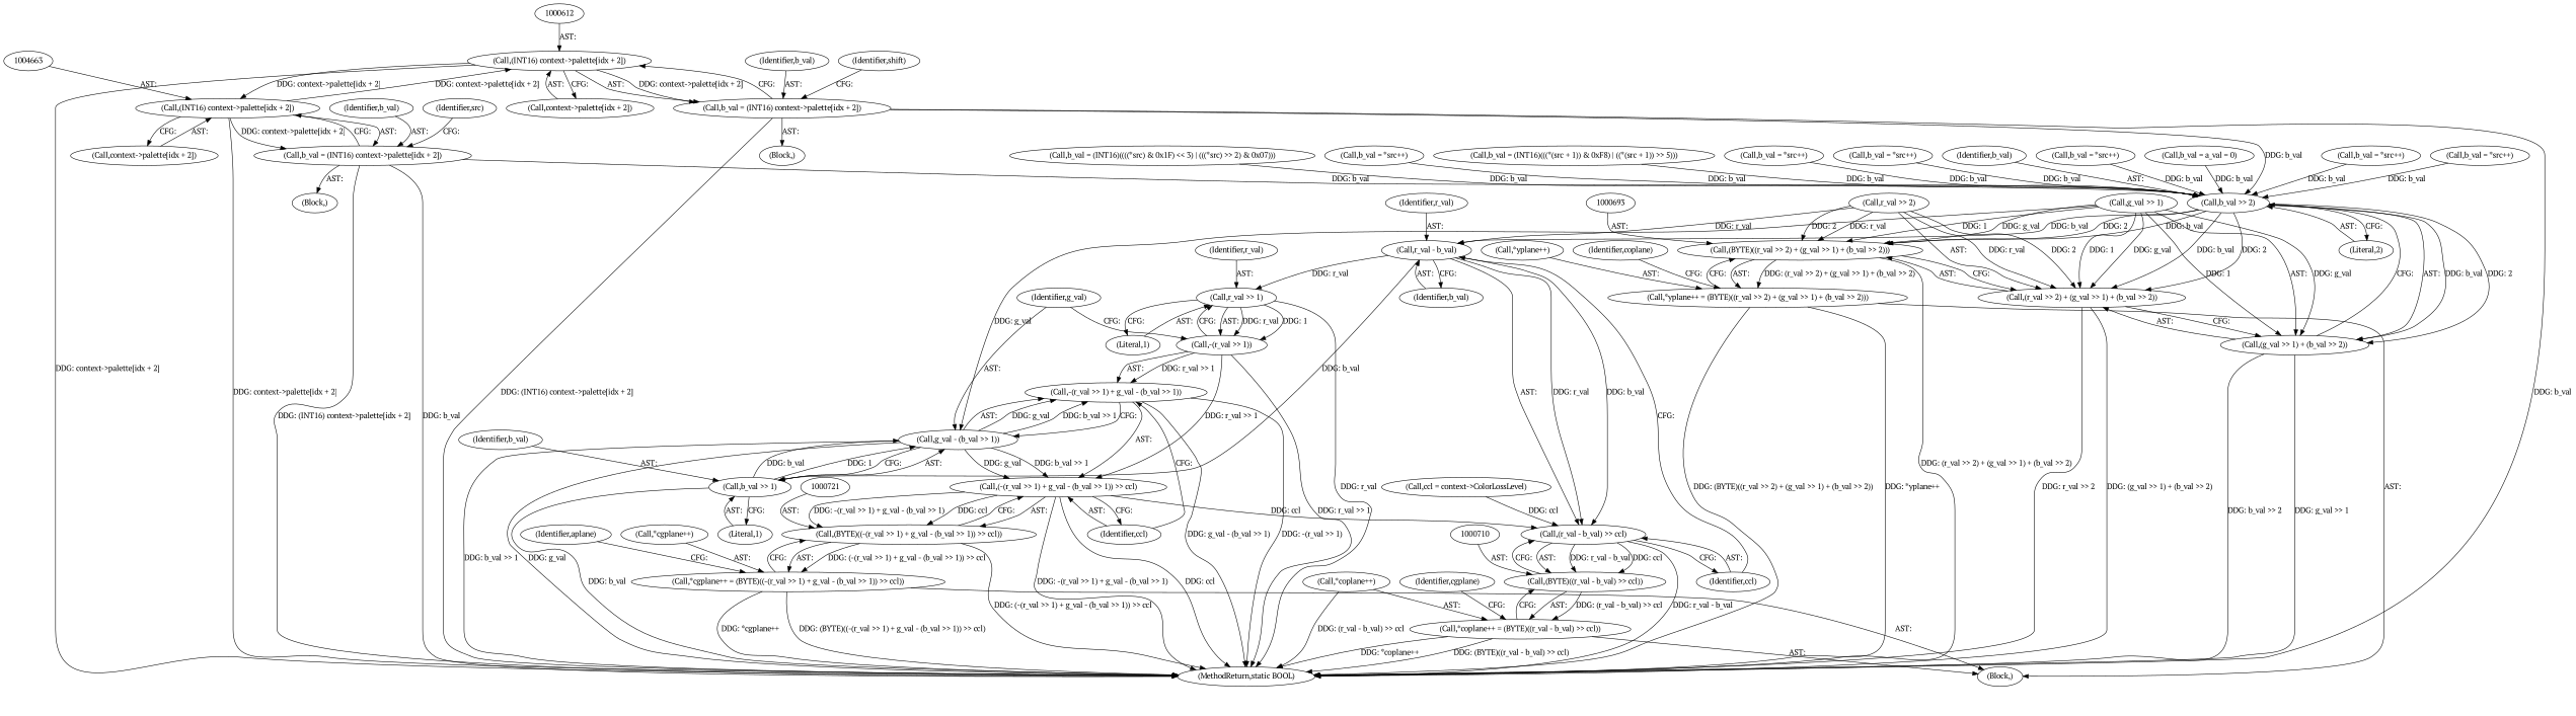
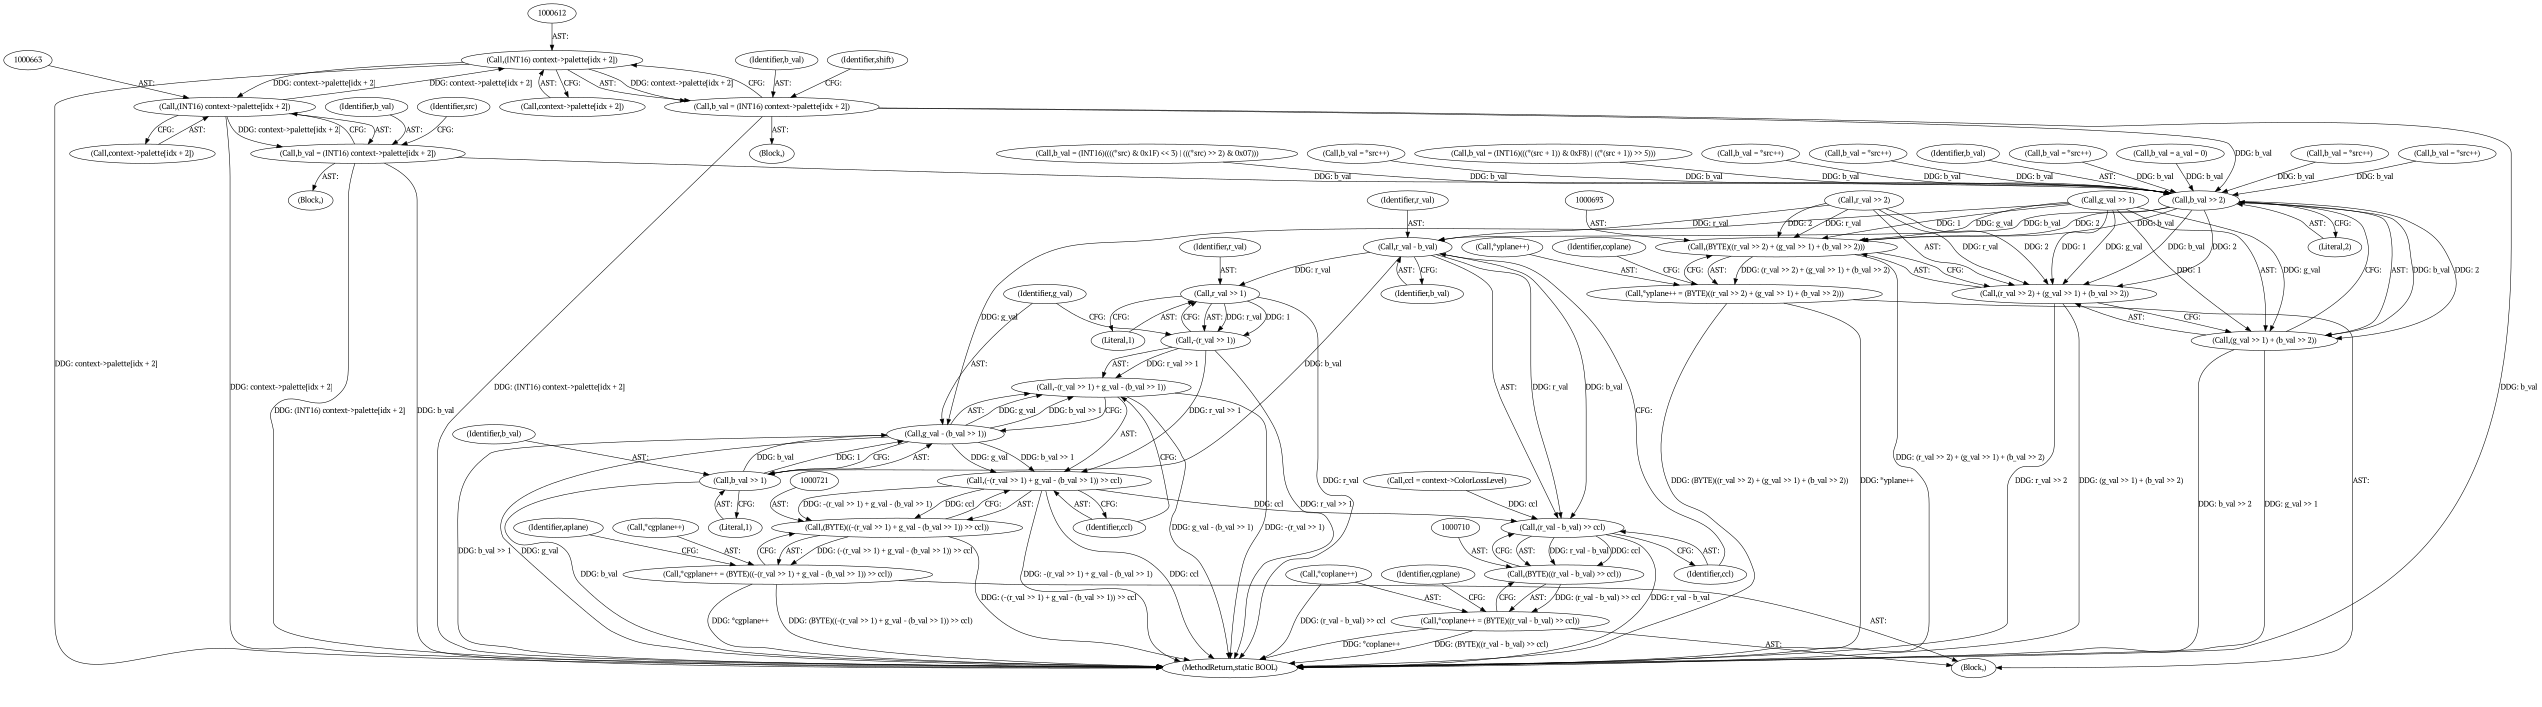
  digraph {
    fontname="PT Serif"
    node [fontname="PT Serif"]
    edge [fontname="PT Serif"]
    n1 [label="(Call,(INT16) context->palette[idx + 2])"]
    n2 [label="(Call,(INT16) context->palette[idx + 2])"]
    n3 [label="(Call,b_val = (INT16) context->palette[idx + 2])"]
    n4 [label="(MethodReturn,static BOOL)"]
    n5 [label="(Call,context->palette[idx + 2])"]
    n6 [label="(Call,b_val = (INT16) context->palette[idx + 2])"]
    n7 [label="(Call,context->palette[idx + 2])"]
    n8 [label="(Call,b_val >> 2)"]
    n9 [label="(Block,)"]
    n10 [label="(Block,)"]
    n11 [label="(Call,(BYTE)((r_val >> 2) + (g_val >> 1) + (b_val >> 2)))"]
    n12 [label="(Call,(r_val >> 2) + (g_val >> 1) + (b_val >> 2))"]
    n13 [label="(Call,(g_val >> 1) + (b_val >> 2))"]
    n14 [label="(Call,r_val - b_val)"]
    n15 [label="(Literal,2)"]
    n16 [label="(Call,*yplane++ = (BYTE)((r_val >> 2) + (g_val >> 1) + (b_val >> 2)))"]
    n17 [label="(Call,(r_val - b_val) >> ccl)"]
    n18 [label="(Call,r_val >> 1)"]
    n19 [label="(Call,b_val >> 1)"]
    n20 [label="(Identifier,b_val)"]
    n21 [label="(Block,)"]
    n22 [label="(Call,(BYTE)((r_val - b_val) >> ccl))"]
    n23 [label="(Identifier,ccl)"]
    n24 [label="(Call,-(r_val >> 1))"]
    n25 [label="(Literal,1)"]
    n26 [label="(Call,g_val - (b_val >> 1))"]
    n27 [label="(Literal,1)"]
    n28 [label="(Call,*coplane++ = (BYTE)((r_val - b_val) >> ccl))"]
    n29 [label="(Call,(-(r_val >> 1) + g_val - (b_val >> 1)) >> ccl)"]
    n30 [label="(Call,(BYTE)((-(r_val >> 1) + g_val - (b_val >> 1)) >> ccl))"]
    n31 [label="(Identifier,ccl)"]
    n32 [label="(Call,*cgplane++ = (BYTE)((-(r_val >> 1) + g_val - (b_val >> 1)) >> ccl))"]
    n33 [label="(Call,-(r_val >> 1) + g_val - (b_val >> 1))"]
    n34 [label="(Call,ccl = context->ColorLossLevel)"]
    n35 [label="(Identifier,shift)"]
    n36 [label="(Identifier,cgplane)"]
    n37 [label="(Call,*coplane++)"]
    n38 [label="(Identifier,b_val)"]
    n39 [label="(Identifier,g_val)"]
    n40 [label="(Identifier,b_val)"]
    n41 [label="(Call,b_val = *src++)"]
    n42 [label="(Call,b_val = a_val = 0)"]
    n43 [label="(Identifier,b_val)"]
    n44 [label="(Identifier,r_val)"]
    n45 [label="(Call,b_val = *src++)"]
    n46 [label="(Call,g_val >> 1)"]
    n47 [label="(Call,*cgplane++)"]
    n48 [label="(Call,b_val = *src++)"]
    n49 [label="(Identifier,r_val)"]
    n50 [label="(Identifier,coplane)"]
    n51 [label="(Identifier,src)"]
    n52 [label="(Call,b_val = (INT16)((((*src) & 0x1F) << 3) | (((*src) >> 2) & 0x07)))"]
    n53 [label="(Identifier,aplane)"]
    n54 [label="(Call,b_val = *src++)"]
    n55 [label="(Call,*yplane++)"]
    n56 [label="(Identifier,b_val)"]
    n57 [label="(Call,b_val = (INT16)(((*(src + 1)) & 0xF8) | ((*(src + 1)) >> 5)))"]
    n58 [label="(Call,b_val = *src++)"]
    n59 [label="(Call,r_val >> 2)"]
    n60 [label="(Call,b_val = *src++)"]
    1000612
-   1000663 [label=1004663]
+   1000663
    1000693
    1000710
    1000721
    n1 -> n2 [label="DDG: context->palette[idx + 2]"]
    n1 -> n3 [label="AST: "]
    n1 -> n3 [label="DDG: context->palette[idx + 2]"]
    n1 -> n4 [label="DDG: context->palette[idx + 2]"]
    n1 -> n5 [label="CFG: "]
    n2 -> n1 [label="DDG: context->palette[idx + 2]"]
    n2 -> n4 [label="DDG: context->palette[idx + 2]"]
    n2 -> n6 [label="AST: "]
    n2 -> n6 [label="DDG: context->palette[idx + 2]"]
    n2 -> n7 [label="CFG: "]
    n3 -> n1 [label="CFG: "]
    n3 -> n4 [label="DDG: b_val"]
    n3 -> n4 [label="DDG: (INT16) context->palette[idx + 2]"]
    n3 -> n8 [label="DDG: b_val"]
    n3 -> n9 [label="AST: "]
    n5 -> n1 [label="AST: "]
    n6 -> n2 [label="CFG: "]
    n6 -> n4 [label="DDG: b_val"]
    n6 -> n4 [label="DDG: (INT16) context->palette[idx + 2]"]
    n6 -> n8 [label="DDG: b_val"]
    n6 -> n10 [label="AST: "]
    n7 -> n2 [label="AST: "]
    n8 -> n11 [label="DDG: b_val"]
    n8 -> n11 [label="DDG: 2"]
    n8 -> n12 [label="DDG: b_val"]
    n8 -> n12 [label="DDG: 2"]
    n8 -> n13 [label="AST: "]
    n8 -> n13 [label="DDG: b_val"]
    n8 -> n13 [label="DDG: 2"]
    n8 -> n14 [label="DDG: b_val"]
    n8 -> n15 [label="CFG: "]
    n11 -> n4 [label="DDG: (r_val >> 2) + (g_val >> 1) + (b_val >> 2)"]
    n11 -> n12 [label="CFG: "]
    n11 -> n16 [label="AST: "]
    n11 -> n16 [label="DDG: (r_val >> 2) + (g_val >> 1) + (b_val >> 2)"]
    n12 -> n4 [label="DDG: r_val >> 2"]
    n12 -> n4 [label="DDG: (g_val >> 1) + (b_val >> 2)"]
    n12 -> n11 [label="AST: "]
    n12 -> n13 [label="CFG: "]
    n13 -> n4 [label="DDG: g_val >> 1"]
    n13 -> n4 [label="DDG: b_val >> 2"]
    n13 -> n8 [label="CFG: "]
    n13 -> n12 [label="AST: "]
    n14 -> n17 [label="AST: "]
    n14 -> n17 [label="DDG: r_val"]
    n14 -> n17 [label="DDG: b_val"]
    n14 -> n18 [label="DDG: r_val"]
    n14 -> n19 [label="DDG: b_val"]
    n14 -> n20 [label="CFG: "]
    n15 -> n8 [label="AST: "]
    n16 -> n4 [label="DDG: *yplane++"]
    n16 -> n4 [label="DDG: (BYTE)((r_val >> 2) + (g_val >> 1) + (b_val >> 2))"]
    n16 -> n11 [label="CFG: "]
    n16 -> n21 [label="AST: "]
    n17 -> n4 [label="DDG: r_val - b_val"]
    n17 -> n22 [label="AST: "]
    n17 -> n22 [label="DDG: r_val - b_val"]
    n17 -> n22 [label="DDG: ccl"]
    n17 -> n23 [label="CFG: "]
    n18 -> n4 [label="DDG: r_val"]
    n18 -> n24 [label="AST: "]
    n18 -> n24 [label="DDG: r_val"]
    n18 -> n24 [label="DDG: 1"]
    n18 -> n25 [label="CFG: "]
    n19 -> n4 [label="DDG: b_val"]
    n19 -> n26 [label="AST: "]
    n19 -> n26 [label="DDG: b_val"]
    n19 -> n26 [label="DDG: 1"]
    n19 -> n27 [label="CFG: "]
    n20 -> n14 [label="AST: "]
    n22 -> n17 [label="CFG: "]
    n22 -> n28 [label="AST: "]
    n22 -> n28 [label="DDG: (r_val - b_val) >> ccl"]
    n23 -> n14 [label="CFG: "]
    n23 -> n17 [label="AST: "]
    n24 -> n4 [label="DDG: r_val >> 1"]
    n24 -> n18 [label="CFG: "]
    n24 -> n29 [label="DDG: r_val >> 1"]
    n24 -> n33 [label="AST: "]
    n24 -> n33 [label="DDG: r_val >> 1"]
    n25 -> n18 [label="AST: "]
    n26 -> n4 [label="DDG: b_val >> 1"]
    n26 -> n4 [label="DDG: g_val"]
    n26 -> n19 [label="CFG: "]
    n26 -> n29 [label="DDG: g_val"]
    n26 -> n29 [label="DDG: b_val >> 1"]
    n26 -> n33 [label="AST: "]
    n26 -> n33 [label="DDG: g_val"]
    n26 -> n33 [label="DDG: b_val >> 1"]
    n27 -> n19 [label="AST: "]
    n28 -> n4 [label="DDG: (BYTE)((r_val - b_val) >> ccl)"]
    n28 -> n4 [label="DDG: *coplane++"]
    n28 -> n21 [label="AST: "]
    n28 -> n22 [label="CFG: "]
    n29 -> n4 [label="DDG: -(r_val >> 1) + g_val - (b_val >> 1)"]
    n29 -> n4 [label="DDG: ccl"]
    n29 -> n17 [label="DDG: ccl"]
    n29 -> n30 [label="AST: "]
    n29 -> n30 [label="DDG: -(r_val >> 1) + g_val - (b_val >> 1)"]
    n29 -> n30 [label="DDG: ccl"]
    n29 -> n31 [label="CFG: "]
    n30 -> n4 [label="DDG: (-(r_val >> 1) + g_val - (b_val >> 1)) >> ccl"]
    n30 -> n29 [label="CFG: "]
    n30 -> n32 [label="AST: "]
    n30 -> n32 [label="DDG: (-(r_val >> 1) + g_val - (b_val >> 1)) >> ccl"]
    n31 -> n29 [label="AST: "]
    n31 -> n33 [label="CFG: "]
    n32 -> n4 [label="DDG: *cgplane++"]
    n32 -> n4 [label="DDG: (BYTE)((-(r_val >> 1) + g_val - (b_val >> 1)) >> ccl)"]
    n32 -> n21 [label="AST: "]
    n32 -> n30 [label="CFG: "]
    n33 -> n4 [label="DDG: -(r_val >> 1)"]
    n33 -> n4 [label="DDG: g_val - (b_val >> 1)"]
    n33 -> n26 [label="CFG: "]
    n33 -> n29 [label="AST: "]
    n34 -> n17 [label="DDG: ccl"]
    n35 -> n3 [label="CFG: "]
    n36 -> n28 [label="CFG: "]
    n37 -> n4 [label="DDG: (r_val - b_val) >> ccl"]
    n37 -> n28 [label="AST: "]
    n38 -> n8 [label="AST: "]
    n39 -> n24 [label="CFG: "]
    n39 -> n26 [label="AST: "]
    n40 -> n6 [label="AST: "]
    n41 -> n8 [label="DDG: b_val"]
    n42 -> n8 [label="DDG: b_val"]
    n43 -> n3 [label="AST: "]
    n44 -> n18 [label="AST: "]
    n45 -> n8 [label="DDG: b_val"]
    n46 -> n11 [label="DDG: g_val"]
    n46 -> n11 [label="DDG: 1"]
    n46 -> n12 [label="DDG: g_val"]
    n46 -> n12 [label="DDG: 1"]
    n46 -> n13 [label="AST: "]
    n46 -> n13 [label="DDG: g_val"]
    n46 -> n13 [label="DDG: 1"]
    n46 -> n26 [label="DDG: g_val"]
    n47 -> n32 [label="AST: "]
    n48 -> n8 [label="DDG: b_val"]
    n49 -> n14 [label="AST: "]
    n50 -> n16 [label="CFG: "]
    n51 -> n6 [label="CFG: "]
    n52 -> n8 [label="DDG: b_val"]
    n53 -> n32 [label="CFG: "]
    n54 -> n8 [label="DDG: b_val"]
    n55 -> n16 [label="AST: "]
    n56 -> n19 [label="AST: "]
    n57 -> n8 [label="DDG: b_val"]
    n58 -> n8 [label="DDG: b_val"]
    n59 -> n11 [label="DDG: r_val"]
    n59 -> n11 [label="DDG: 2"]
    n59 -> n12 [label="AST: "]
    n59 -> n12 [label="DDG: r_val"]
    n59 -> n12 [label="DDG: 2"]
    n59 -> n14 [label="DDG: r_val"]
    n60 -> n8 [label="DDG: b_val"]
    1000612 -> n1 [label="AST: "]
    1000663 -> n2 [label="AST: "]
    1000693 -> n11 [label="AST: "]
    1000710 -> n22 [label="AST: "]
    1000721 -> n30 [label="AST: "]
  }
